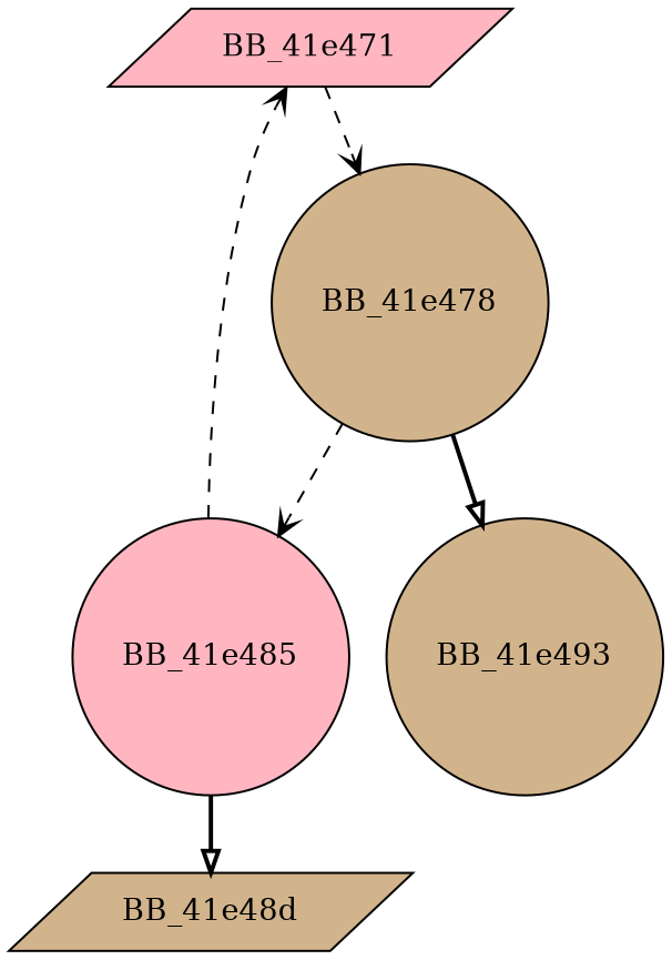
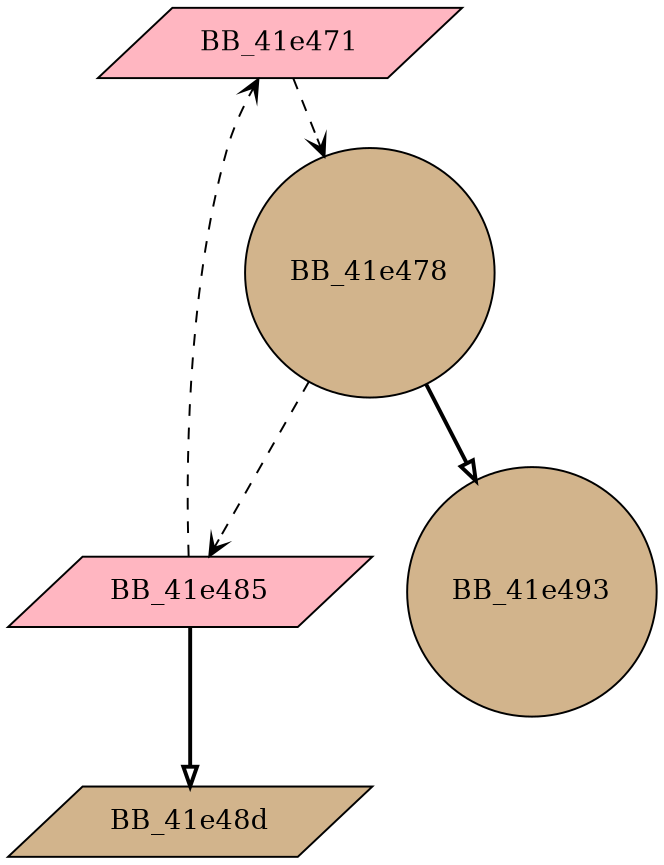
  digraph {
    node [fillcolor=tan shape=circle style=filled]
    edge [arrowhead=vee style=dashed]
    BB_41e471 [fillcolor=lightpink shape=parallelogram]
    BB_41e478
-   BB_41e485 [fillcolor=lightpink]
+   BB_41e485 [fillcolor=lightpink shape=parallelogram]
    n4 [label=BB_41e493]
    BB_41e48d [shape=parallelogram]
    BB_41e471 -> BB_41e478
    BB_41e478 -> BB_41e485
    BB_41e478 -> n4 [arrowhead=onormal style=bold]
    BB_41e485 -> BB_41e471
    BB_41e485 -> BB_41e48d [arrowhead=onormal style=bold]
  }
